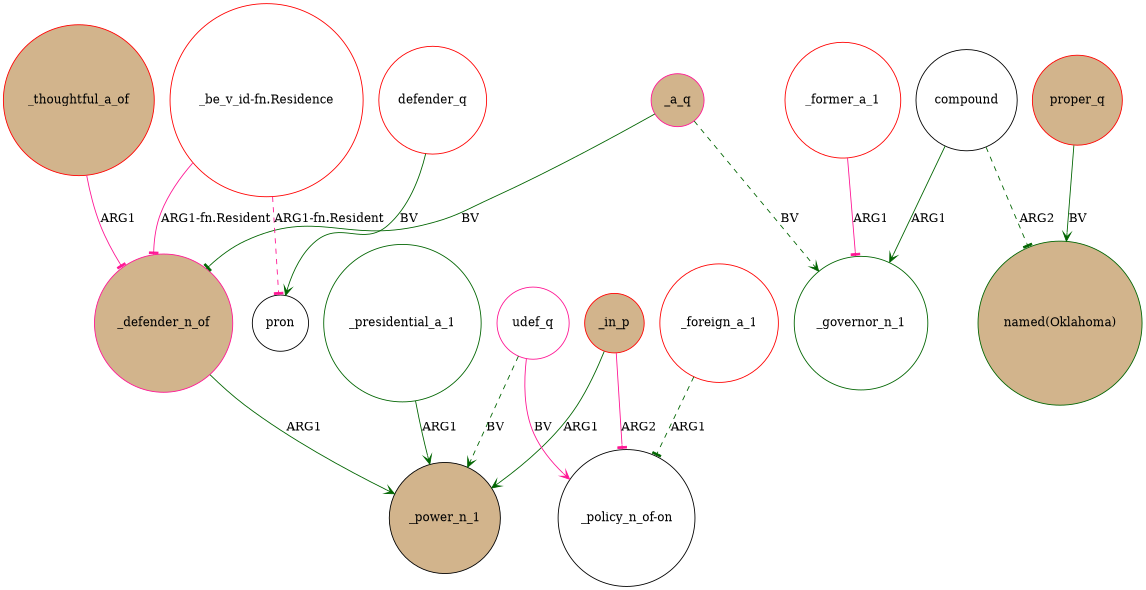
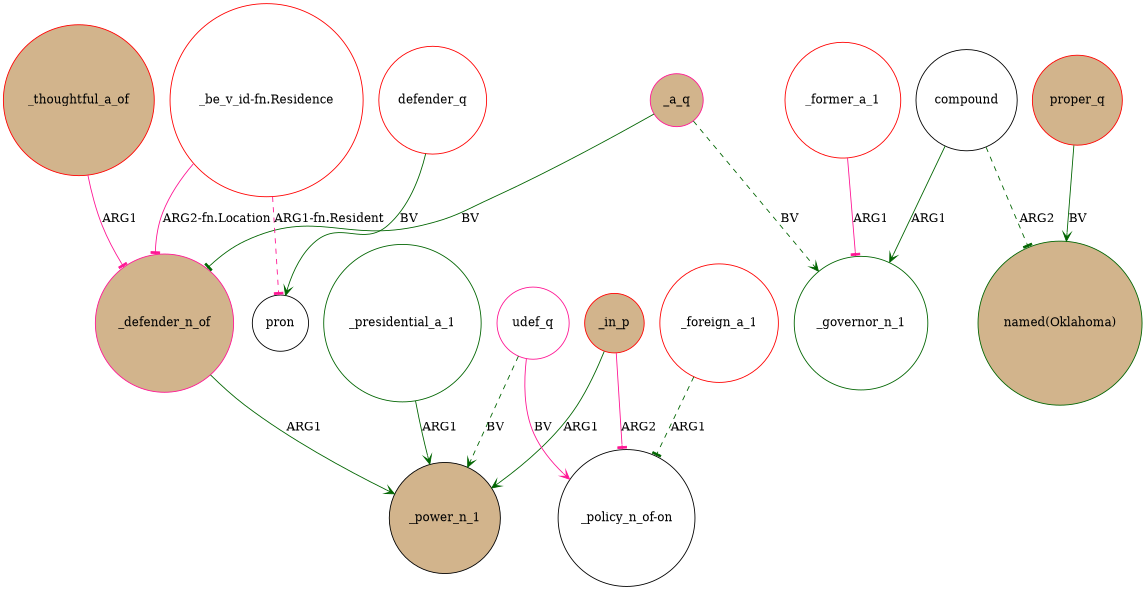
  digraph {
    node [color=red fillcolor=white shape=circle style=filled]
    edge [arrowhead=vee color=darkgreen style=solid]
    _a_q [color=deeppink fillcolor=tan]
    _defender_n_of [color=deeppink fillcolor=tan]
    _governor_n_1 [color=darkgreen]
    _power_n_1 [color=black fillcolor=tan]
    "_be_v_id-fn.Residence"
    pron [color=black]
    _former_a_1
    compound [color=black]
    "named(Oklahoma)" [color=darkgreen fillcolor=tan]
    _in_p [fillcolor=tan]
    "_policy_n_of-on" [color=black]
    udef_q [color=deeppink]
    _thoughtful_a_of [fillcolor=tan]
    n14 [label=defender_q]
    _foreign_a_1
    proper_q [fillcolor=tan]
    _presidential_a_1 [color=darkgreen]
    _a_q -> _defender_n_of [arrowhead=tee label=BV]
    _a_q -> _governor_n_1 [label=BV style=dashed]
    _defender_n_of -> _power_n_1 [label=ARG1]
-   "_be_v_id-fn.Residence" -> _defender_n_of [arrowhead=tee color=deeppink label="ARG1-fn.Resident"]
+   "_be_v_id-fn.Residence" -> _defender_n_of [arrowhead=tee color=deeppink label="ARG2-fn.Location"]
    "_be_v_id-fn.Residence" -> pron [arrowhead=tee color=deeppink label="ARG1-fn.Resident" style=dashed]
    _former_a_1 -> _governor_n_1 [arrowhead=tee color=deeppink label=ARG1]
    compound -> _governor_n_1 [label=ARG1]
    compound -> "named(Oklahoma)" [arrowhead=tee label=ARG2 style=dashed]
    _in_p -> _power_n_1 [label=ARG1]
    _in_p -> "_policy_n_of-on" [arrowhead=tee color=deeppink label=ARG2]
    udef_q -> _power_n_1 [label=BV style=dashed]
    udef_q -> "_policy_n_of-on" [color=deeppink label=BV]
    _thoughtful_a_of -> _defender_n_of [arrowhead=tee color=deeppink label=ARG1]
    n14 -> pron [label=BV]
    _foreign_a_1 -> "_policy_n_of-on" [arrowhead=tee label=ARG1 style=dashed]
    proper_q -> "named(Oklahoma)" [label=BV]
    _presidential_a_1 -> _power_n_1 [label=ARG1]
  }
